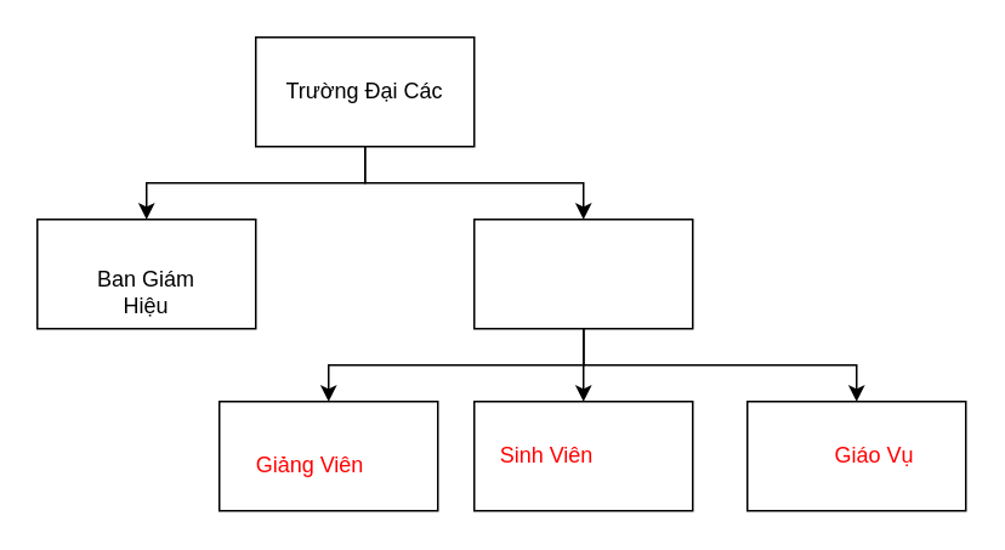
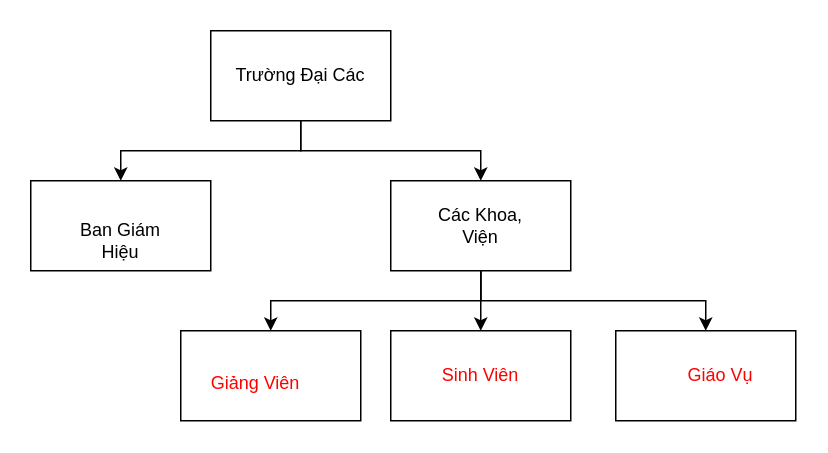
  <mxCell id="0" />
  <mxCell id="1" parent="0" />
  <mxCell id="2" style="edgeStyle=orthogonalEdgeStyle;rounded=0;orthogonalLoop=1;jettySize=auto;html=1;exitX=0.5;exitY=1;exitDx=0;exitDy=0;entryX=0.5;entryY=0;entryDx=0;entryDy=0;fontColor=#FF0000;" parent="1" source="4" target="6" edge="1"><mxGeometry relative="1" as="geometry" /></mxCell>
  <mxCell id="3" style="edgeStyle=orthogonalEdgeStyle;rounded=0;orthogonalLoop=1;jettySize=auto;html=1;entryX=0.5;entryY=0;entryDx=0;entryDy=0;fontColor=#FF0000;" parent="1" source="4" target="11" edge="1"><mxGeometry relative="1" as="geometry" /></mxCell>
  <mxCell id="4" value="" style="rounded=0;whiteSpace=wrap;html=1;" parent="1" vertex="1"><mxGeometry x="140" y="20" width="120" height="60" as="geometry" /></mxCell>
  <mxCell id="5" value="Trường Đại Các" style="text;html=1;strokeColor=none;fillColor=none;align=center;verticalAlign=middle;whiteSpace=wrap;rounded=0;" parent="1" vertex="1"><mxGeometry x="150" y="35" width="100" height="30" as="geometry" /></mxCell>
  <mxCell id="6" value="" style="rounded=0;whiteSpace=wrap;html=1;" parent="1" vertex="1"><mxGeometry x="20" y="120" width="120" height="60" as="geometry" /></mxCell>
  <mxCell id="7" value="Ban Giám Hiệu" style="text;html=1;strokeColor=none;fillColor=none;align=center;verticalAlign=middle;whiteSpace=wrap;rounded=0;" parent="1" vertex="1"><mxGeometry x="40" y="145" width="80" height="30" as="geometry" /></mxCell>
  <mxCell id="8" style="edgeStyle=orthogonalEdgeStyle;rounded=0;orthogonalLoop=1;jettySize=auto;html=1;entryX=0.5;entryY=0;entryDx=0;entryDy=0;fontColor=#FF0000;" parent="1" source="11" target="13" edge="1"><mxGeometry relative="1" as="geometry" /></mxCell>
  <mxCell id="9" style="edgeStyle=orthogonalEdgeStyle;rounded=0;orthogonalLoop=1;jettySize=auto;html=1;exitX=0.5;exitY=1;exitDx=0;exitDy=0;fontColor=#FF0000;" parent="1" source="11" target="15" edge="1"><mxGeometry relative="1" as="geometry" /></mxCell>
  <mxCell id="10" style="edgeStyle=orthogonalEdgeStyle;rounded=0;orthogonalLoop=1;jettySize=auto;html=1;exitX=0.5;exitY=1;exitDx=0;exitDy=0;entryX=0.5;entryY=0;entryDx=0;entryDy=0;fontColor=#FF0000;" parent="1" source="11" target="17" edge="1"><mxGeometry relative="1" as="geometry" /></mxCell>
  <mxCell id="11" value="" style="rounded=0;whiteSpace=wrap;html=1;" parent="1" vertex="1"><mxGeometry x="260" y="120" width="120" height="60" as="geometry" /></mxCell>
+ <mxCell id="12" value="Các Khoa, Viện" style="text;html=1;strokeColor=none;fillColor=none;align=center;verticalAlign=middle;whiteSpace=wrap;rounded=0;" parent="1" vertex="1"><mxGeometry x="290" y="135" width="60" height="30" as="geometry" /></mxCell>
  <mxCell id="13" value="" style="rounded=0;whiteSpace=wrap;html=1;" parent="1" vertex="1"><mxGeometry x="260" y="220" width="120" height="60" as="geometry" /></mxCell>
- <mxCell id="14" value="&lt;font color=&quot;#ff0000&quot;&gt;Sinh Viên&lt;/font&gt;" style="text;html=1;strokeColor=none;fillColor=none;align=center;verticalAlign=middle;whiteSpace=wrap;rounded=0;" parent="1" vertex="1"><mxGeometry x="270" y="235" width="60" height="30" as="geometry" /></mxCell>
+ <mxCell id="14" value="&lt;font color=&quot;#ff0000&quot;&gt;Sinh Viên&lt;/font&gt;" style="text;html=1;strokeColor=none;fillColor=none;align=center;verticalAlign=middle;whiteSpace=wrap;rounded=0;" parent="1" vertex="1"><mxGeometry x="290" y="235" width="60" height="30" as="geometry" /></mxCell>
  <mxCell id="15" value="" style="rounded=0;whiteSpace=wrap;html=1;" parent="1" vertex="1"><mxGeometry x="120" y="220" width="120" height="60" as="geometry" /></mxCell>
  <mxCell id="16" value="&lt;font color=&quot;#ff0000&quot;&gt;Giảng Viên&lt;/font&gt;" style="text;html=1;strokeColor=none;fillColor=none;align=center;verticalAlign=middle;whiteSpace=wrap;rounded=0;" parent="1" vertex="1"><mxGeometry x="135" y="240" width="70" height="30" as="geometry" /></mxCell>
  <mxCell id="17" value="" style="rounded=0;whiteSpace=wrap;html=1;" parent="1" vertex="1"><mxGeometry x="410" y="220" width="120" height="60" as="geometry" /></mxCell>
  <mxCell id="18" value="&lt;font color=&quot;#ff0000&quot;&gt;Giáo Vụ&lt;/font&gt;" style="text;html=1;strokeColor=none;fillColor=none;align=center;verticalAlign=middle;whiteSpace=wrap;rounded=0;" parent="1" vertex="1"><mxGeometry x="450" y="235" width="60" height="30" as="geometry" /></mxCell>
